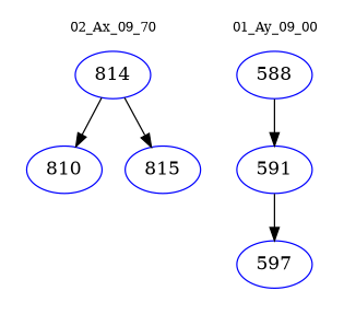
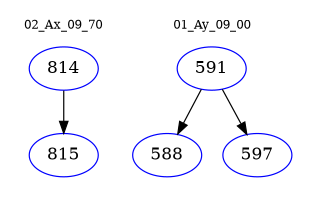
  digraph {
    node [color=blue]
    edge [color=black]
    n1 [label=814]
-   n2 [label=810]
    n3 [label=815]
    n4 [label=591]
    n5 [label=588]
    n6 [label=597]
    subgraph cluster_1 {
      color=white
      fontsize=10
      label="02_Ax_09_70"
      n1
-     n2
      n3
    }
    subgraph cluster_2 {
      color=white
      fontsize=10
      label="01_Ay_09_00"
      n4
      n5
      n6
    }
-   n1 -> n2
    n1 -> n3
-   n5 -> n4
+   n4 -> n5
    n4 -> n6
  }
